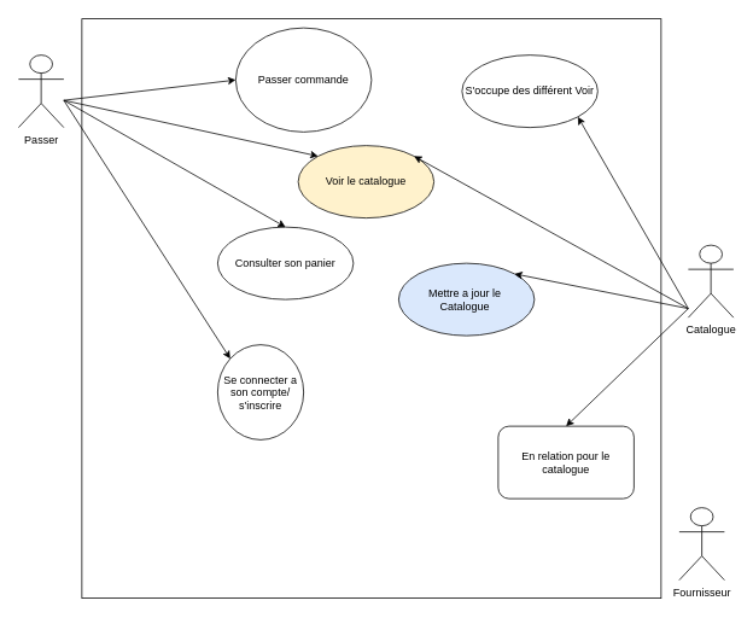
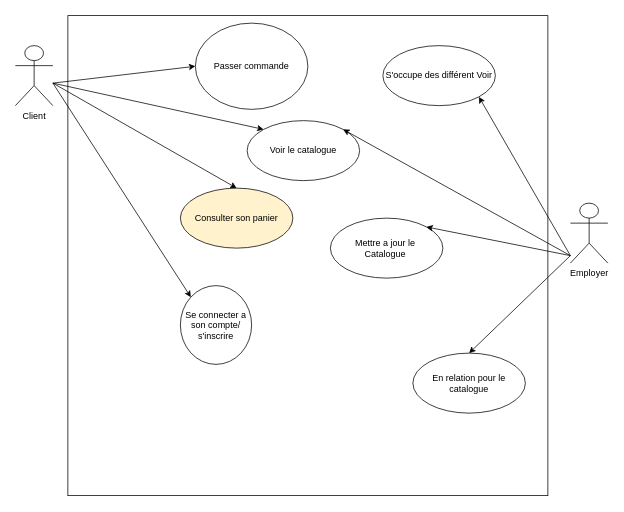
  <mxCell id="0" />
  <mxCell id="1" parent="0" />
- <mxCell id="2" value="Passer&lt;br&gt;" style="shape=umlActor;verticalLabelPosition=bottom;verticalAlign=top;html=1;outlineConnect=0;" vertex="1" parent="1"><mxGeometry x="20" y="60" width="50" height="80" as="geometry" /></mxCell>
- <mxCell id="3" value="Catalogue&lt;br&gt;" style="shape=umlActor;verticalLabelPosition=bottom;verticalAlign=top;html=1;outlineConnect=0;" vertex="1" parent="1"><mxGeometry x="760" y="270" width="50" height="80" as="geometry" /></mxCell>
+ <mxCell id="2" value="Client&lt;br&gt;" style="shape=umlActor;verticalLabelPosition=bottom;verticalAlign=top;html=1;outlineConnect=0;" vertex="1" parent="1"><mxGeometry x="20" y="60" width="50" height="80" as="geometry" /></mxCell>
+ <mxCell id="3" value="Employer&lt;br&gt;" style="shape=umlActor;verticalLabelPosition=bottom;verticalAlign=top;html=1;outlineConnect=0;" vertex="1" parent="1"><mxGeometry x="760" y="270" width="50" height="80" as="geometry" /></mxCell>
  <mxCell id="4" value="" style="whiteSpace=wrap;html=1;aspect=fixed;" vertex="1" parent="1"><mxGeometry x="90" y="20" width="640" height="640" as="geometry" /></mxCell>
- <mxCell id="5" value="Mettre a jour le&amp;nbsp;&lt;br&gt;Catalogue&amp;nbsp;" style="ellipse;whiteSpace=wrap;html=1;fillColor=#dae8fc;" vertex="1" parent="1"><mxGeometry x="440" y="290" width="150" height="80" as="geometry" /></mxCell>
+ <mxCell id="5" value="Mettre a jour le&amp;nbsp;&lt;br&gt;Catalogue&amp;nbsp;" style="ellipse;whiteSpace=wrap;html=1;" vertex="1" parent="1"><mxGeometry x="440" y="290" width="150" height="80" as="geometry" /></mxCell>
  <mxCell id="6" value="" style="endArrow=classic;html=1;rounded=0;entryX=1;entryY=0;entryDx=0;entryDy=0;" edge="1" parent="1" target="5"><mxGeometry width="50" height="50" relative="1" as="geometry"><mxPoint x="760" y="340" as="sourcePoint" /><mxPoint x="430" y="370" as="targetPoint" /></mxGeometry></mxCell>
  <mxCell id="7" value="S'occupe des différent Voir" style="ellipse;whiteSpace=wrap;html=1;" vertex="1" parent="1"><mxGeometry x="510" y="60" width="150" height="80" as="geometry" /></mxCell>
  <mxCell id="8" value="" style="endArrow=classic;html=1;rounded=0;entryX=1;entryY=1;entryDx=0;entryDy=0;" edge="1" parent="1" target="7"><mxGeometry width="50" height="50" relative="1" as="geometry"><mxPoint x="760" y="340" as="sourcePoint" /><mxPoint x="430" y="370" as="targetPoint" /></mxGeometry></mxCell>
- <mxCell id="9" value="Voir le catalogue" style="ellipse;whiteSpace=wrap;html=1;fillColor=#fff2cc;" vertex="1" parent="1"><mxGeometry x="329" y="160" width="150" height="80" as="geometry" /></mxCell>
+ <mxCell id="9" value="Voir le catalogue" style="ellipse;whiteSpace=wrap;html=1;" vertex="1" parent="1"><mxGeometry x="329" y="160" width="150" height="80" as="geometry" /></mxCell>
  <mxCell id="10" value="" style="endArrow=classic;html=1;rounded=0;entryX=0;entryY=0;entryDx=0;entryDy=0;" edge="1" parent="1" target="9"><mxGeometry width="50" height="50" relative="1" as="geometry"><mxPoint x="70" y="110" as="sourcePoint" /><mxPoint x="430" y="380" as="targetPoint" /></mxGeometry></mxCell>
  <mxCell id="11" value="" style="endArrow=classic;html=1;rounded=0;entryX=1;entryY=0;entryDx=0;entryDy=0;" edge="1" parent="1" target="9"><mxGeometry width="50" height="50" relative="1" as="geometry"><mxPoint x="760" y="340" as="sourcePoint" /><mxPoint x="430" y="380" as="targetPoint" /></mxGeometry></mxCell>
- <mxCell id="12" value="Consulter son panier" style="ellipse;whiteSpace=wrap;html=1;" vertex="1" parent="1"><mxGeometry x="240" y="250" width="150" height="80" as="geometry" /></mxCell>
+ <mxCell id="12" value="Consulter son panier" style="ellipse;whiteSpace=wrap;html=1;fillColor=#fff2cc;" vertex="1" parent="1"><mxGeometry x="240" y="250" width="150" height="80" as="geometry" /></mxCell>
  <mxCell id="13" value="" style="endArrow=classic;html=1;rounded=0;entryX=0.5;entryY=0;entryDx=0;entryDy=0;" edge="1" parent="1" target="12"><mxGeometry width="50" height="50" relative="1" as="geometry"><mxPoint x="70" y="110" as="sourcePoint" /><mxPoint x="430" y="260" as="targetPoint" /></mxGeometry></mxCell>
  <mxCell id="14" value="Passer commande" style="ellipse;whiteSpace=wrap;html=1;" vertex="1" parent="1"><mxGeometry x="260" y="30" width="150" height="115" as="geometry" /></mxCell>
  <mxCell id="15" value="" style="endArrow=classic;html=1;rounded=0;entryX=0;entryY=0.5;entryDx=0;entryDy=0;" edge="1" parent="1" target="14"><mxGeometry width="50" height="50" relative="1" as="geometry"><mxPoint x="70" y="110" as="sourcePoint" /><mxPoint x="430" y="260" as="targetPoint" /></mxGeometry></mxCell>
  <mxCell id="16" value="Se connecter a son compte/ s'inscrire" style="ellipse;whiteSpace=wrap;html=1;" vertex="1" parent="1"><mxGeometry x="240" y="380" width="95" height="105" as="geometry" /></mxCell>
  <mxCell id="17" value="" style="endArrow=classic;html=1;rounded=0;entryX=0;entryY=0;entryDx=0;entryDy=0;" edge="1" parent="1" target="16"><mxGeometry width="50" height="50" relative="1" as="geometry"><mxPoint x="70" y="110" as="sourcePoint" /><mxPoint x="430" y="250" as="targetPoint" /></mxGeometry></mxCell>
- <mxCell id="18" value="Fournisseur" style="shape=umlActor;verticalLabelPosition=bottom;verticalAlign=top;html=1;outlineConnect=0;" vertex="1" parent="1"><mxGeometry x="750" y="560" width="50" height="80" as="geometry" /></mxCell>
- <mxCell id="19" value="En relation pour le catalogue" style="whiteSpace=wrap;html=1;rounded=1;" vertex="1" parent="1"><mxGeometry x="550" y="470" width="150" height="80" as="geometry" /></mxCell>
+ <mxCell id="19" value="En relation pour le catalogue" style="ellipse;whiteSpace=wrap;html=1;" vertex="1" parent="1"><mxGeometry x="550" y="470" width="150" height="80" as="geometry" /></mxCell>
  <mxCell id="20" value="" style="endArrow=classic;html=1;rounded=0;entryX=0.5;entryY=0;entryDx=0;entryDy=0;" edge="1" parent="1" target="19"><mxGeometry width="50" height="50" relative="1" as="geometry"><mxPoint x="760" y="340" as="sourcePoint" /><mxPoint x="430" y="500" as="targetPoint" /></mxGeometry></mxCell>
